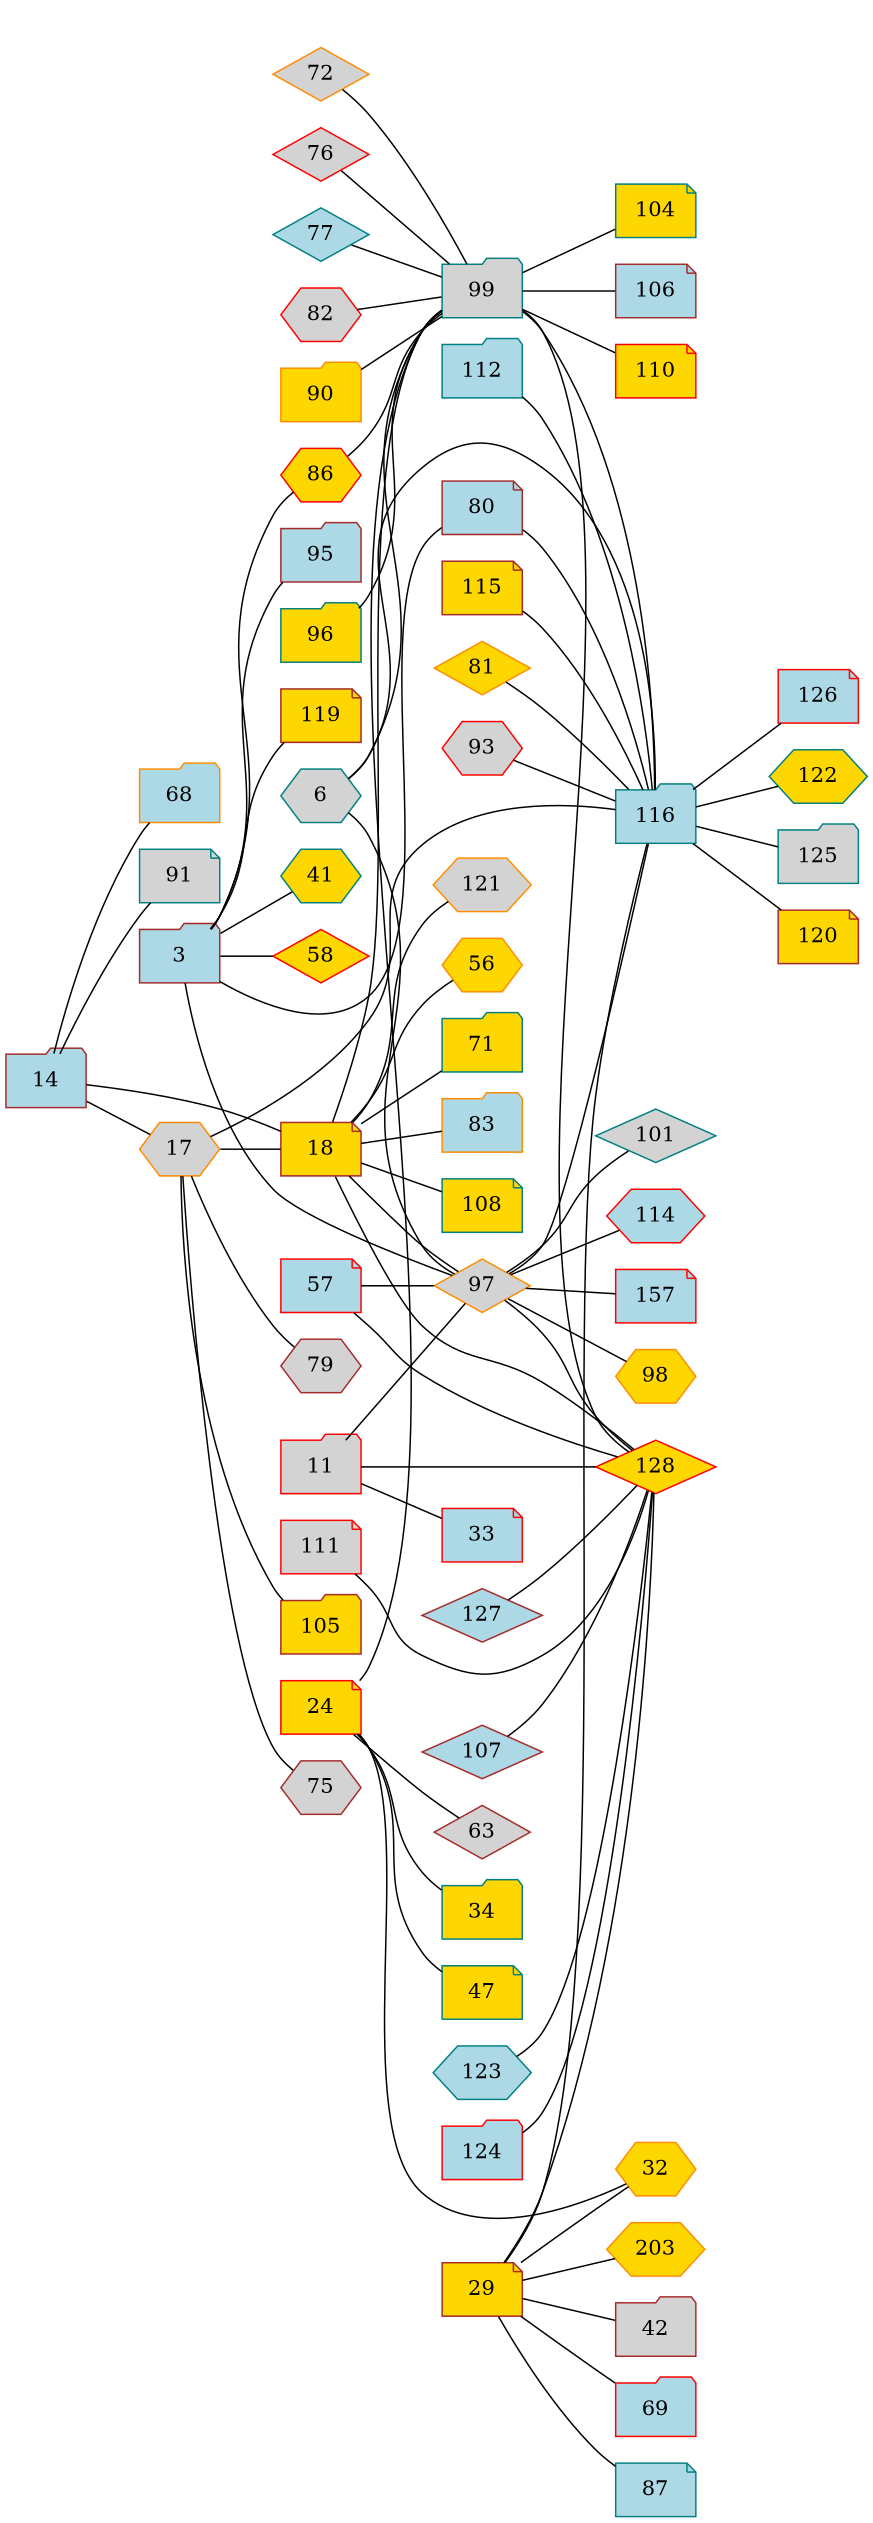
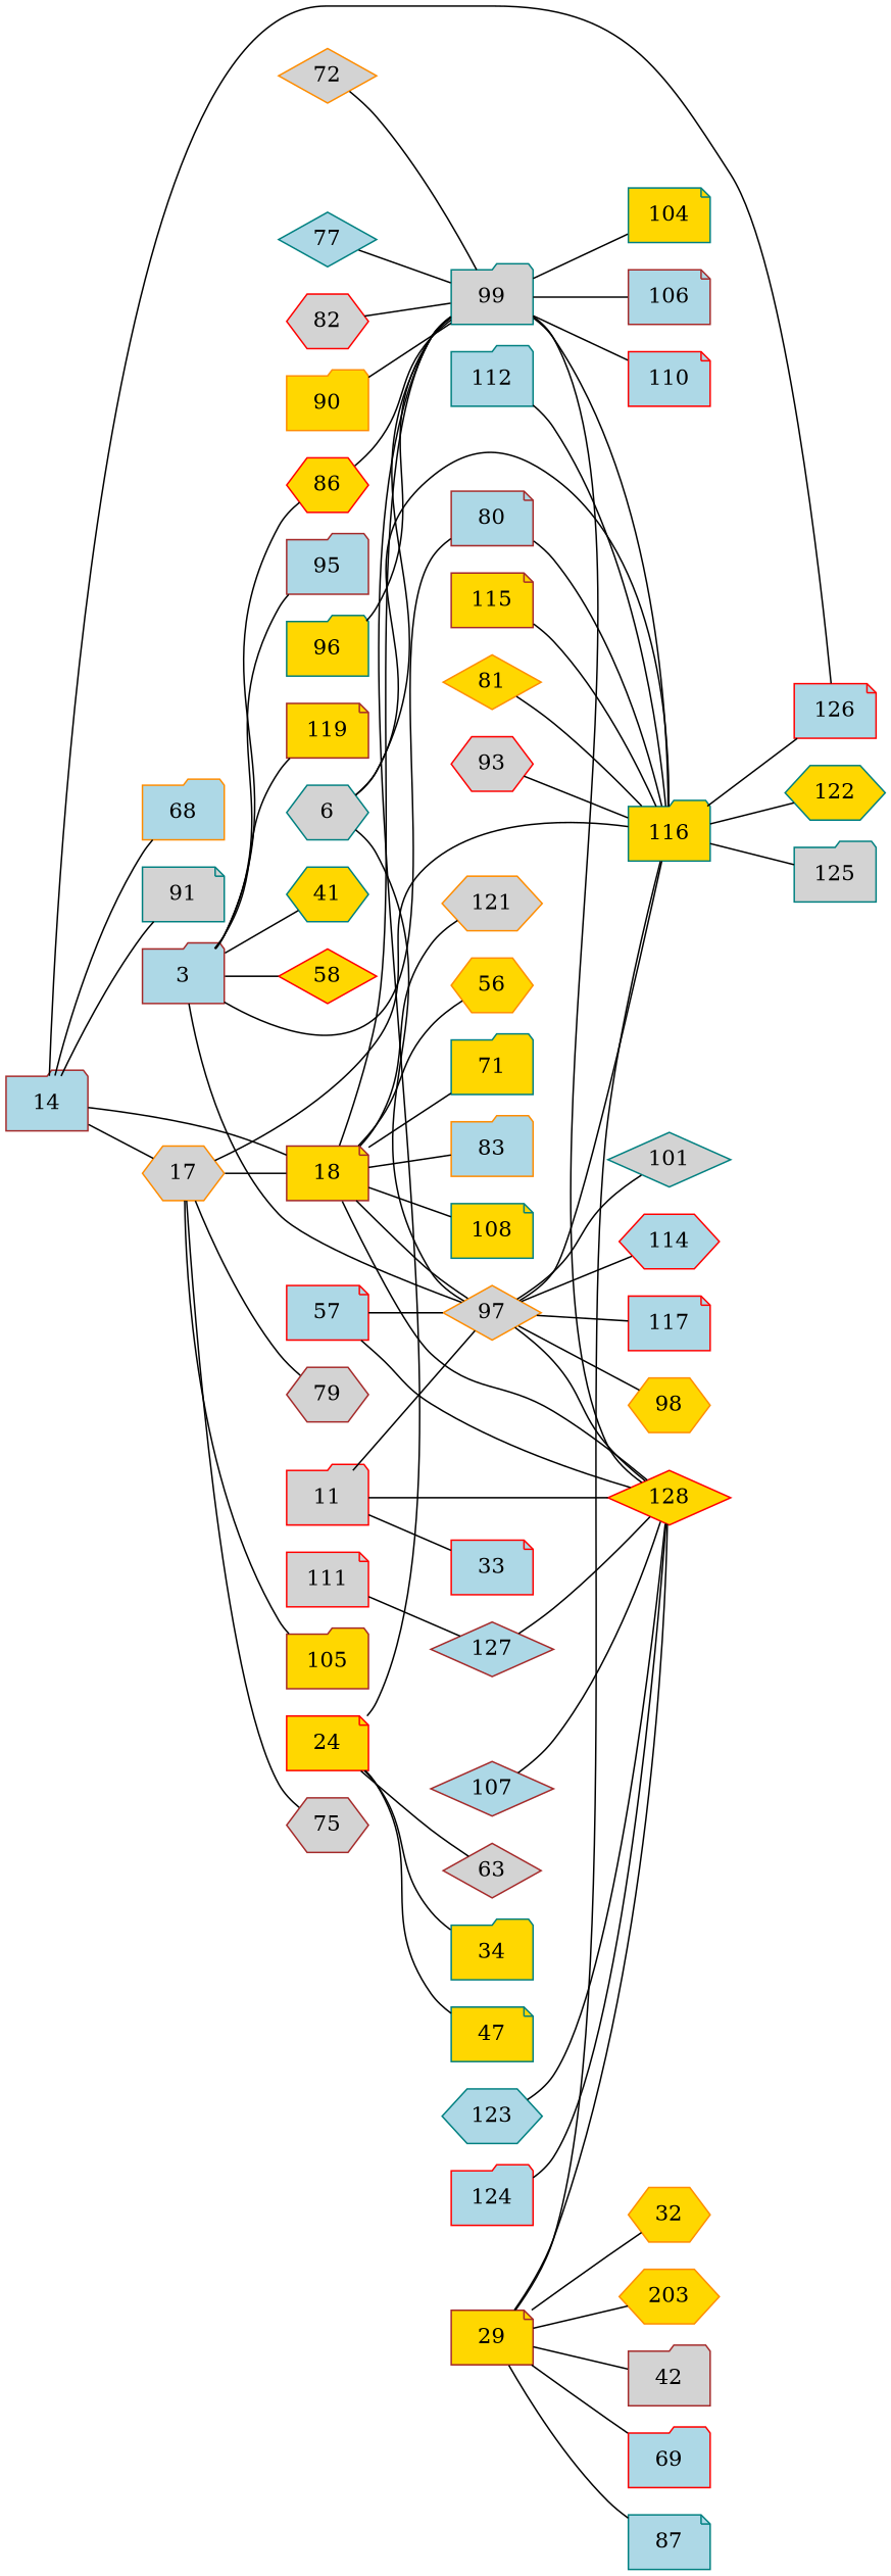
  graph {
    rankdir=LR
    node [color=teal fillcolor=gold shape=note style=filled]
    3 [color=brown fillcolor=lightblue shape=folder super="+2"]
    n2 [label=41 shape=hexagon]
    58 [color=red shape=diamond]
    80 [color=brown fillcolor=lightblue]
    95 [color=brown fillcolor=lightblue shape=folder]
    97 [color=darkorange fillcolor=lightgrey shape=diamond super="+65+67+78+88"]
    119 [color=brown]
    86 [color=red shape=hexagon]
    6 [fillcolor=lightgrey shape=hexagon super="+5"]
    99 [fillcolor=lightgrey shape=folder super="+50+84+23+31+21+62+39+41+43+45+59+61"]
-   116 [fillcolor=lightblue shape=folder super="+66+53+54+60+70"]
+   116 [shape=folder super="+66+53+54+60+70"]
    128 [color=red shape=diamond super="+64+73+89+94+100+102"]
    98 [color=darkorange shape=hexagon]
    101 [fillcolor=lightgrey shape=diamond]
    114 [color=red fillcolor=lightblue shape=hexagon]
-   117 [color=red fillcolor=lightblue label=157]
+   117 [color=red fillcolor=lightblue]
    104
    106 [color=brown fillcolor=lightblue]
-   110 [color=red]
+   110 [color=red fillcolor=lightblue]
    126 [color=red fillcolor=lightblue super="+113"]
-   120 [color=brown]
    122 [shape=hexagon]
    125 [fillcolor=lightgrey shape=folder]
    11 [color=red fillcolor=lightgrey shape=folder super="+9"]
    33 [color=red fillcolor=lightblue]
    14 [color=brown fillcolor=lightblue shape=folder super="+13"]
    17 [color=darkorange fillcolor=lightgrey shape=hexagon super="+15"]
    18 [color=brown super="+16"]
    68 [color=darkorange fillcolor=lightblue shape=folder]
    91 [fillcolor=lightgrey]
    75 [color=brown fillcolor=lightgrey shape=hexagon]
    79 [color=brown fillcolor=lightgrey shape=hexagon]
    105 [color=brown shape=folder]
    56 [color=darkorange shape=hexagon]
    71 [shape=folder]
    83 [color=darkorange fillcolor=lightblue shape=folder super="+37"]
    108
    121 [color=darkorange fillcolor=lightgrey shape=hexagon super="+74+118"]
    24 [color=red super="+19"]
    32 [color=darkorange shape=hexagon]
    34 [shape=folder]
    47
    63 [color=brown fillcolor=lightgrey shape=diamond]
    29 [color=brown super="+25"]
    42 [color=brown fillcolor=lightgrey shape=folder]
    69 [color=red fillcolor=lightblue shape=folder]
    87 [fillcolor=lightblue]
    n48 [color=darkorange label=203 shape=hexagon]
    57 [color=red fillcolor=lightblue super="+40"]
    72 [color=darkorange fillcolor=lightgrey shape=diamond]
-   76 [color=red fillcolor=lightgrey shape=diamond]
    77 [fillcolor=lightblue shape=diamond super="+52"]
    81 [color=darkorange shape=diamond]
    82 [color=red fillcolor=lightgrey shape=hexagon]
    90 [color=darkorange shape=folder]
    93 [color=red fillcolor=lightgrey shape=hexagon super="+51+92"]
    96 [shape=folder]
    107 [color=brown fillcolor=lightblue shape=diamond]
    111 [color=red fillcolor=lightgrey]
    112 [fillcolor=lightblue shape=folder super="+109"]
    115 [color=brown]
    123 [fillcolor=lightblue shape=hexagon]
    124 [color=red fillcolor=lightblue shape=folder super="+49"]
    127 [color=brown fillcolor=lightblue shape=diamond super="+85"]
    3 -- n2
    3 -- 58
    3 -- 80
    3 -- 95
    3 -- 97 [weight=4]
    3 -- 119
    3 -- 86 [weight=4]
    80 -- 116
    97 -- 116
    97 -- 128
    97 -- 98
    97 -- 101
    97 -- 114
    97 -- 117
    86 -- 99
    6 -- 97 [weight=4]
    6 -- 99
    6 -- 116
    99 -- 116 [weight=2]
    99 -- 128
    99 -- 104
    99 -- 106
    99 -- 110
    116 -- 126 [weight=2]
-   116 -- 120
    116 -- 122
    116 -- 125
    11 -- 97
    11 -- 128 [weight=8]
    11 -- 33
+   14 -- 126
    14 -- 17 [weight=4]
    14 -- 18 [weight=4]
    14 -- 68
    14 -- 91
    17 -- 116
    17 -- 18 [weight=4]
    17 -- 75
    17 -- 79
    17 -- 105
    18 -- 97
    18 -- 99 [weight=2]
    18 -- 128
    18 -- 56
    18 -- 71
    18 -- 83
    18 -- 108
    18 -- 121
    24 -- 99 [weight=8]
-   24 -- 32
    24 -- 34
    24 -- 47
    24 -- 63
    29 -- 116 [weight=8]
    29 -- 128
    29 -- 32
    29 -- 42
    29 -- 69
    29 -- 87
    29 -- n48
    57 -- 97 [weight=2]
    57 -- 128
    72 -- 99
-   76 -- 99
    77 -- 99
    81 -- 116
    82 -- 99
    90 -- 99
    93 -- 116
    96 -- 99
    107 -- 128
-   111 -- 128
+   111 -- 127
    112 -- 116
    115 -- 116
    123 -- 128
    124 -- 128
    127 -- 128
  }
